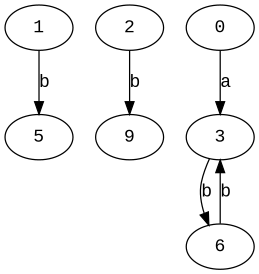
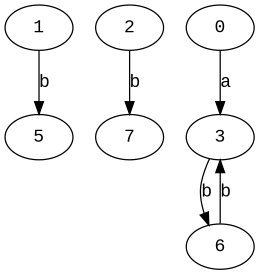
  strict digraph {
    fontname="Liberation Mono"
    node [fontname="Liberation Mono"]
    edge [fontname="Liberation Mono"]
    1
    5
    2
-   7 [label=9]
+   7
    3
    6
    0
    1 -> 5 [label=b]
    2 -> 7 [label=b]
    3 -> 6 [label=b]
    6 -> 3 [label=b]
    0 -> 3 [label=a]
  }
